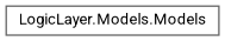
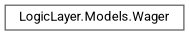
  digraph {
    rankdir=TB
    fontname=Roboto
-   n1 [color=grey40 fillcolor=white fontname=Roboto fontsize=10 height=0.2 label="LogicLayer.Models.Models" shape=box style=filled width=0.4]
+   n1 [color=grey40 fillcolor=white fontname=Roboto fontsize=10 height=0.2 label="LogicLayer.Models.Wager" shape=box style=filled width=0.4]
  }
